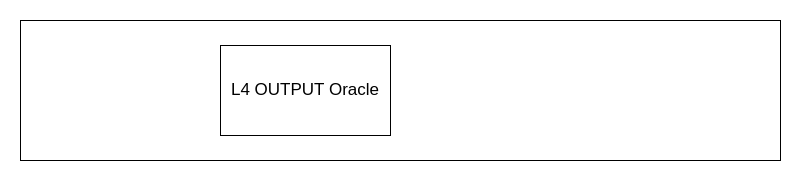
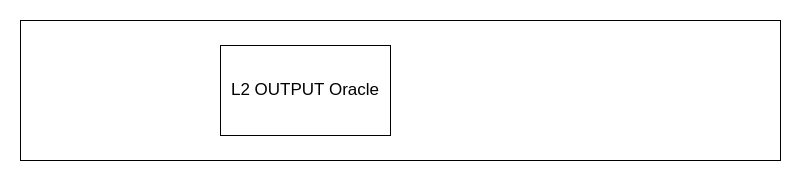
  <mxCell id="0" />
  <mxCell id="1" parent="0" />
  <mxCell id="2" value="" style="rounded=0;whiteSpace=wrap;html=1;fillColor=none;" vertex="1" parent="1"><mxGeometry x="20" y="20" width="760" height="140" as="geometry" /></mxCell>
- <mxCell id="3" value="&lt;font style=&quot;font-size: 17px;&quot;&gt;L4 OUTPUT Oracle&lt;/font&gt;" style="rounded=0;whiteSpace=wrap;html=1;fillColor=none;" vertex="1" parent="1"><mxGeometry x="220" y="45" width="170" height="90" as="geometry" /></mxCell>
+ <mxCell id="3" value="&lt;font style=&quot;font-size: 17px;&quot;&gt;L2 OUTPUT Oracle&lt;/font&gt;" style="rounded=0;whiteSpace=wrap;html=1;fillColor=none;" vertex="1" parent="1"><mxGeometry x="220" y="45" width="170" height="90" as="geometry" /></mxCell>
